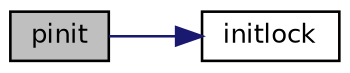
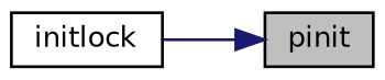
  digraph {
    rankdir=LR
    node [color=black fontname=Helvetica fontsize=10 shape=record style=filled]
    n1 [fillcolor=grey75 fontcolor=black height=0.2 label=pinit width=0.4]
    n2 [fillcolor=white height=0.2 label=initlock width=0.4]
-   n1 -> n2 [color=midnightblue fontname=Helvetica fontsize=10 labelfontname=Helvetica labelfontsize=10 style=solid]
+   n2 -> n1 [color=midnightblue fontname=Helvetica fontsize=10 labelfontname=Helvetica labelfontsize=10 style=solid]
  }
